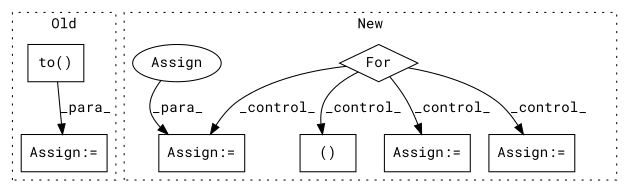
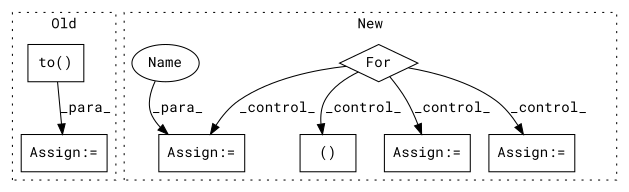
  digraph {
    fontname="Roboto Mono"
    node [a=68 l=3 s=10076 shape=box fontname="Roboto Mono"]
    edge [fontname="Roboto Mono"]
    n1 [a=75 l="22,1" label="to()" s="10115,10143"]
    n2 [label="Assign:=" s=10112]
    n3 [a=107 l="4,10" label=For s="10022,10052" shape=diamond]
    n4 [label="Assign:=" s=10109]
    n5 [label="Assign:=" s=10166]
    n6 [a=54 label="()"]
    n7 [l=6 label="Assign:="]
-   n8 [a=87 l=10 label=Assign s=10082 shape=ellipse]
+   n8 [a=87 l=10 label=Name s=10082 shape=ellipse]
    subgraph cluster_1 {
      label=Old
      style=dotted
      n1
      n2
    }
    subgraph cluster_2 {
      label=New
      style=dotted
      n3
      n4
      n5
      n6
      n7
      n8
    }
    n1 -> n2 [label=_para_]
    n3 -> n4 [label=_control_]
    n3 -> n5 [label=_control_]
    n3 -> n6 [label=_control_]
    n3 -> n7 [label=_control_]
    n8 -> n7 [label=_para_]
  }
